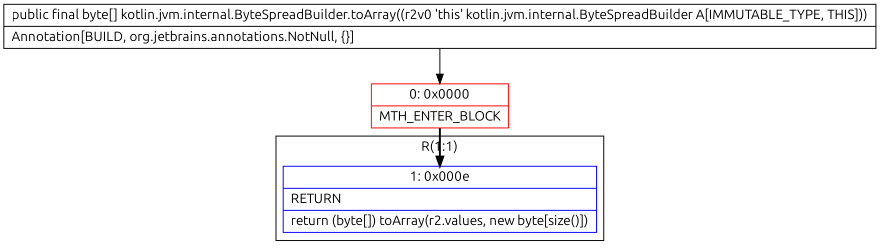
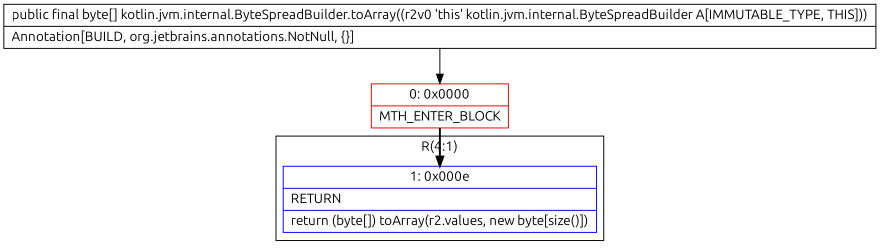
  digraph {
    fontname=Ubuntu
    node [shape=record fontname=Ubuntu]
    edge [fontname=Ubuntu]
    n1 [color=blue label="{1\:\ 0x000e|RETURN\l|return (byte[]) toArray(r2.values, new byte[size()])\l}"]
    n2 [color=red label="{0\:\ 0x0000|MTH_ENTER_BLOCK\l}"]
    n3 [label="{public final byte[] kotlin.jvm.internal.ByteSpreadBuilder.toArray((r2v0 'this' kotlin.jvm.internal.ByteSpreadBuilder A[IMMUTABLE_TYPE, THIS]))  | Annotation[BUILD, org.jetbrains.annotations.NotNull, \{\}]\l}"]
    subgraph cluster_1 {
-     label="R(1:1)"
+     label="R(4:1)"
      n1
    }
    n2 -> n1 [style=bold]
    n3 -> n2 [style=solid]
  }
